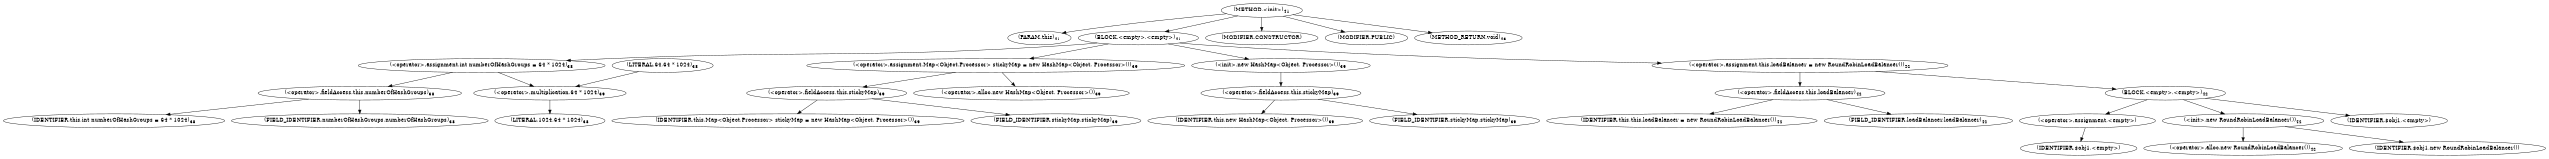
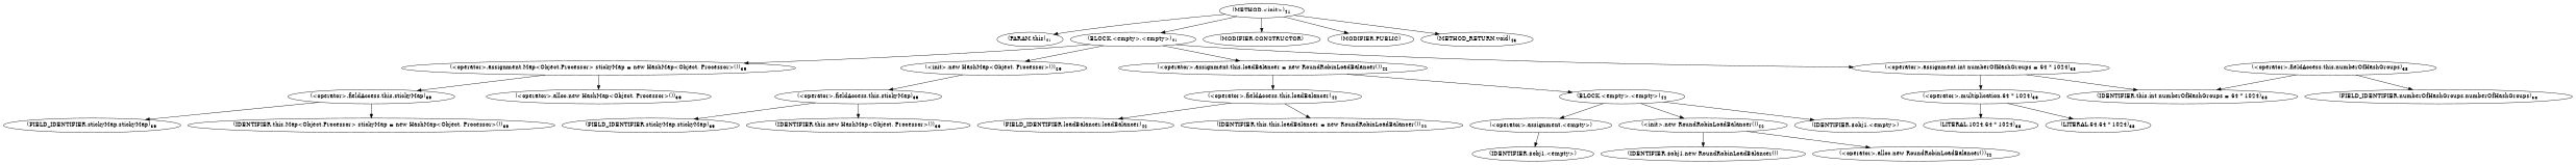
  digraph {
    n1 [label=<(METHOD,&lt;init&gt;)<SUB>41</SUB>>]
    n2 [label=<(PARAM,this)<SUB>41</SUB>>]
    n3 [label=<(BLOCK,&lt;empty&gt;,&lt;empty&gt;)<SUB>41</SUB>>]
    n4 [label=<(MODIFIER,CONSTRUCTOR)>]
    n5 [label=<(MODIFIER,PUBLIC)>]
    n6 [label=<(METHOD_RETURN,void)<SUB>43</SUB>>]
    n7 [label=<(&lt;operator&gt;.assignment,int numberOfHashGroups = 64 * 1024)<SUB>38</SUB>>]
    n8 [label=<(&lt;operator&gt;.assignment,Map&lt;Object,Processor&gt; stickyMap = new HashMap&lt;Object, Processor&gt;())<SUB>39</SUB>>]
-   n9 [label=<(&lt;init&gt;,new HashMap&lt;Object, Processor&gt;())<SUB>39</SUB>>]
+   n9 [label=<(&lt;init&gt;,new HashMap&lt;Object, Processor&gt;())<SUB>29</SUB>>]
    n10 [label=<(&lt;operator&gt;.assignment,this.loadBalancer = new RoundRobinLoadBalancer())<SUB>42</SUB>>]
    n11 [label=<(&lt;operator&gt;.fieldAccess,this.numberOfHashGroups)<SUB>38</SUB>>]
    n12 [label=<(&lt;operator&gt;.multiplication,64 * 1024)<SUB>39</SUB>>]
    n13 [label=<(&lt;operator&gt;.fieldAccess,this.stickyMap)<SUB>39</SUB>>]
    n14 [label=<(&lt;operator&gt;.alloc,new HashMap&lt;Object, Processor&gt;())<SUB>39</SUB>>]
    n15 [label=<(&lt;operator&gt;.fieldAccess,this.stickyMap)<SUB>39</SUB>>]
    n16 [label=<(&lt;operator&gt;.fieldAccess,this.loadBalancer)<SUB>42</SUB>>]
    n17 [label=<(BLOCK,&lt;empty&gt;,&lt;empty&gt;)<SUB>42</SUB>>]
    n18 [label=<(IDENTIFIER,this,int numberOfHashGroups = 64 * 1024)<SUB>38</SUB>>]
    n19 [label=<(FIELD_IDENTIFIER,numberOfHashGroups,numberOfHashGroups)<SUB>38</SUB>>]
    n20 [label=<(LITERAL,64,64 * 1024)<SUB>38</SUB>>]
    n21 [label=<(LITERAL,1024,64 * 1024)<SUB>38</SUB>>]
    n22 [label=<(IDENTIFIER,this,Map&lt;Object,Processor&gt; stickyMap = new HashMap&lt;Object, Processor&gt;())<SUB>39</SUB>>]
    n23 [label=<(FIELD_IDENTIFIER,stickyMap,stickyMap)<SUB>39</SUB>>]
    n24 [label=<(IDENTIFIER,this,new HashMap&lt;Object, Processor&gt;())<SUB>39</SUB>>]
    n25 [label=<(FIELD_IDENTIFIER,stickyMap,stickyMap)<SUB>39</SUB>>]
    n26 [label=<(IDENTIFIER,this,this.loadBalancer = new RoundRobinLoadBalancer())<SUB>42</SUB>>]
    n27 [label=<(FIELD_IDENTIFIER,loadBalancer,loadBalancer)<SUB>42</SUB>>]
    n28 [label=<(&lt;operator&gt;.assignment,&lt;empty&gt;)>]
    n29 [label=<(&lt;init&gt;,new RoundRobinLoadBalancer())<SUB>42</SUB>>]
    n30 [label=<(IDENTIFIER,$obj1,&lt;empty&gt;)>]
    n31 [label=<(IDENTIFIER,$obj1,&lt;empty&gt;)>]
    n32 [label=<(&lt;operator&gt;.alloc,new RoundRobinLoadBalancer())<SUB>42</SUB>>]
    n33 [label=<(IDENTIFIER,$obj1,new RoundRobinLoadBalancer())>]
    n1 -> n2
    n1 -> n3
    n1 -> n4
    n1 -> n5
    n1 -> n6
    n3 -> n7
    n3 -> n8
    n3 -> n9
    n3 -> n10
-   n7 -> n11
+   n7 -> n18
    n7 -> n12
    n8 -> n13
    n8 -> n14
    n9 -> n15
    n10 -> n16
    n10 -> n17
    n11 -> n18
    n11 -> n19
-   n20 -> n12
+   n12 -> n20
    n12 -> n21
    n13 -> n22
    n13 -> n23
    n15 -> n24
    n15 -> n25
    n16 -> n26
    n16 -> n27
    n17 -> n28
    n17 -> n29
    n17 -> n30
    n28 -> n31
    n29 -> n32
    n29 -> n33
  }
